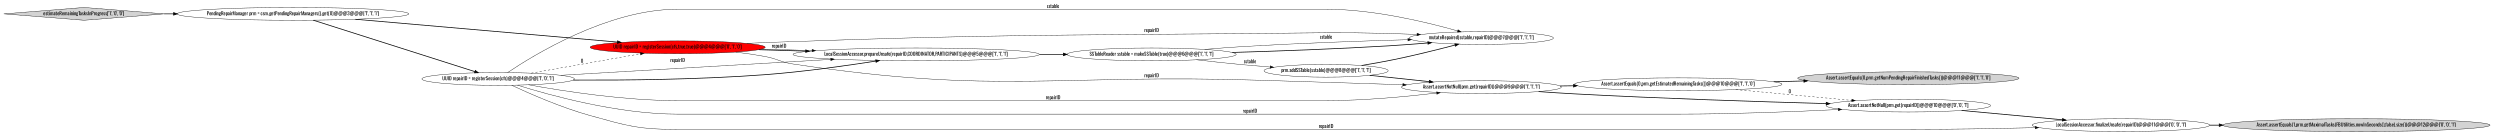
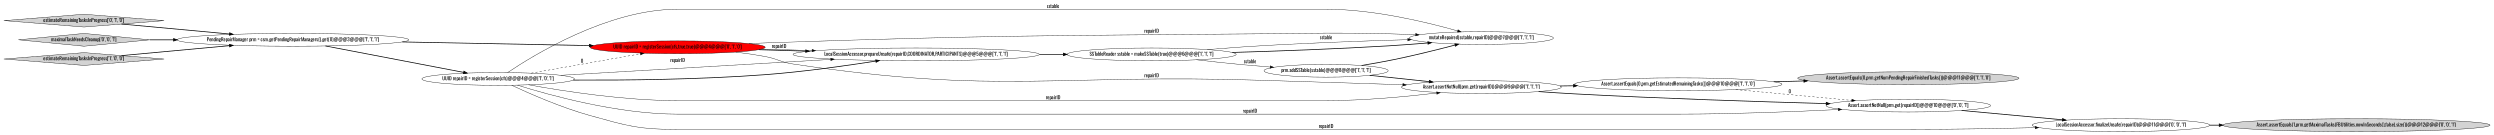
  digraph {
    fontname=Oswald
    rankdir=LR
    node [fillcolor=white fontname=Oswald shape=ellipse style=filled]
    edge [fontname=Oswald style=bold]
    n1 [label="UUID repairID = registerSession(cfs)@@@4@@@['1', '0', '1']"]
    n2 [fillcolor=red label="UUID repairID = registerSession(cfs,true,true)@@@4@@@['0', '1', '0']"]
    n3 [label="LocalSessionAccessor.prepareUnsafe(repairID,COORDINATOR,PARTICIPANTS)@@@5@@@['1', '1', '1']"]
    n4 [label="Assert.assertNotNull(prm.get(repairID))@@@10@@@['0', '0', '1']"]
    n5 [label="LocalSessionAccessor.finalizeUnsafe(repairID)@@@11@@@['0', '0', '1']"]
    n6 [label="Assert.assertNotNull(prm.get(repairID))@@@9@@@['1', '1', '1']"]
    n7 [label="mutateRepaired(sstable,repairID)@@@7@@@['1', '1', '1']"]
    n8 [label="SSTableReader sstable = makeSSTable(true)@@@6@@@['1', '1', '1']"]
    n9 [fillcolor=lightgray label="Assert.assertEquals(1,prm.getMaximalTasks(FBUtilities.nowInSeconds(),false).size())@@@12@@@['0', '0', '1']"]
    n10 [label="Assert.assertEquals(0,prm.getEstimatedRemainingTasks())@@@10@@@['1', '1', '0']"]
    n11 [fillcolor=lightgray label="Assert.assertEquals(0,prm.getNumPendingRepairFinishedTasks())@@@11@@@['1', '1', '0']"]
    n12 [label="prm.addSSTable(sstable)@@@8@@@['1', '1', '1']"]
    n13 [label="PendingRepairManager prm = csm.getPendingRepairManagers().get(0)@@@3@@@['1', '1', '1']"]
+   n14 [fillcolor=lightgray label="estimateRemainingTasksInProgress['0', '1', '0']" shape=diamond]
+   n15 [fillcolor=lightgray label="maximalTaskNeedsCleanup['0', '0', '1']" shape=diamond]
    n16 [fillcolor=lightgray label="estimateRemainingTasksInProgress['1', '0', '0']" shape=diamond]
    n1 -> n2 [label=0 style=dashed]
    n1 -> n3 [label=repairID style=solid]
    n1 -> n3
    n1 -> n4 [label=repairID style=solid]
    n1 -> n5 [label=repairID style=solid]
    n1 -> n6 [label=repairID style=solid]
    n1 -> n7 [label=sstable style=solid]
    n2 -> n3
    n2 -> n3 [label=repairID style=solid]
    n2 -> n6 [label=repairID style=solid]
    n2 -> n7 [label=repairID style=solid]
    n3 -> n8
    n4 -> n5
    n5 -> n9
    n6 -> n4
    n6 -> n10
    n8 -> n7
    n8 -> n7 [label=sstable style=solid]
    n8 -> n12 [label=sstable style=solid]
    n10 -> n4 [label=0 style=dashed]
    n10 -> n11
    n12 -> n6
    n12 -> n7
    n13 -> n1
    n13 -> n2
+   n14 -> n13
+   n15 -> n13
    n16 -> n13
  }
